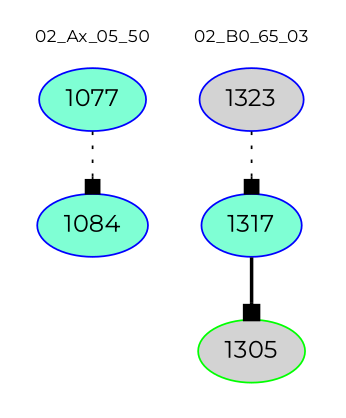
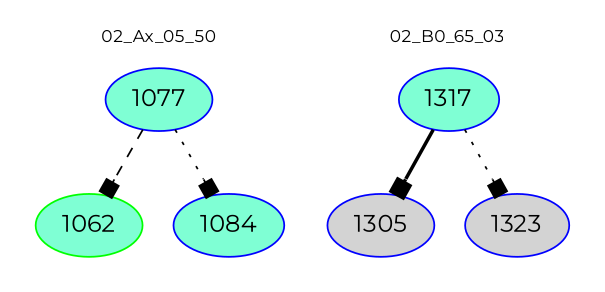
  digraph {
    fontname=Montserrat
    node [color=blue fillcolor=aquamarine fontname=Montserrat style=filled]
    edge [arrowhead=box color=black fontname=Montserrat style=dotted]
    n1 [label=1077]
+   n2 [color=green label=1062]
    n3 [label=1084]
    n4 [label=1317]
-   n5 [color=green fillcolor=lightgrey label=1305]
+   n5 [fillcolor=lightgrey label=1305]
    n6 [fillcolor=lightgrey label=1323]
    subgraph cluster_1 {
      color=white
      fontsize=10
      label="02_Ax_05_50"
      n1
+     n2
      n3
    }
    subgraph cluster_2 {
      color=white
      fontsize=10
      label="02_B0_65_03"
      n4
      n5
      n6
    }
+   n1 -> n2 [style=dashed]
    n1 -> n3
    n4 -> n5 [style=bold]
-   n6 -> n4
+   n4 -> n6
  }
